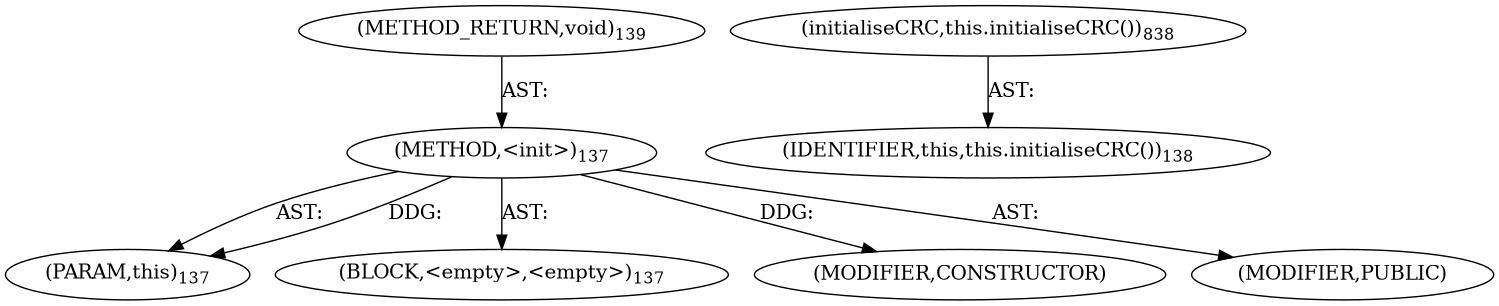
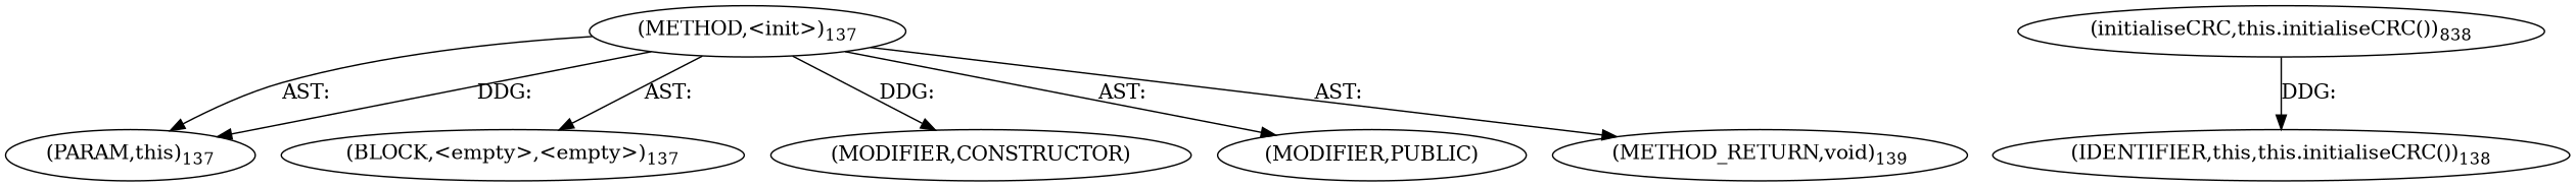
  digraph {
    n1 [label=<(METHOD,&lt;init&gt;)<SUB>137</SUB>>]
    n2 [label=<(PARAM,this)<SUB>137</SUB>>]
    n3 [label=<(BLOCK,&lt;empty&gt;,&lt;empty&gt;)<SUB>137</SUB>>]
    n4 [label=<(MODIFIER,CONSTRUCTOR)>]
    n5 [label=<(MODIFIER,PUBLIC)>]
    n6 [label=<(METHOD_RETURN,void)<SUB>139</SUB>>]
    n7 [label=<(initialiseCRC,this.initialiseCRC())<SUB>838</SUB>>]
    n8 [label=<(IDENTIFIER,this,this.initialiseCRC())<SUB>138</SUB>>]
    n1 -> n2 [label="AST: "]
    n1 -> n2 [label="DDG: "]
    n1 -> n3 [label="AST: "]
    n1 -> n4 [label="DDG: "]
    n1 -> n5 [label="AST: "]
-   n6 -> n1 [label="AST: "]
-   n7 -> n8 [label="AST: "]
+   n1 -> n6 [label="AST: "]
+   n7 -> n8 [label="DDG: "]
  }
